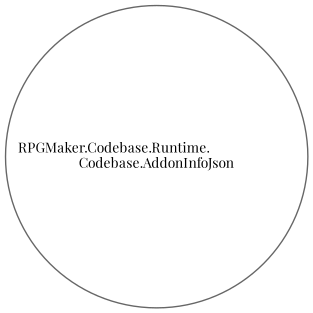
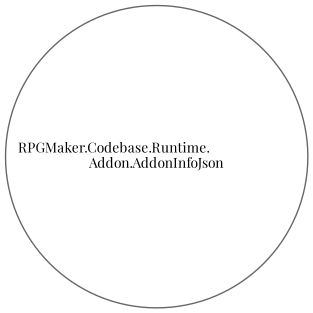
  digraph {
    rankdir=LR
    fontname="Playfair Display"
-   n1 [color=grey40 fillcolor=white fontname="Playfair Display" fontsize=10 height=0.2 label="RPGMaker.Codebase.Runtime.\lCodebase.AddonInfoJson" shape=circle style=filled width=0.4]
+   n1 [color=grey40 fillcolor=white fontname="Playfair Display" fontsize=10 height=0.2 label="RPGMaker.Codebase.Runtime.\lAddon.AddonInfoJson" shape=circle style=filled width=0.4]
  }
